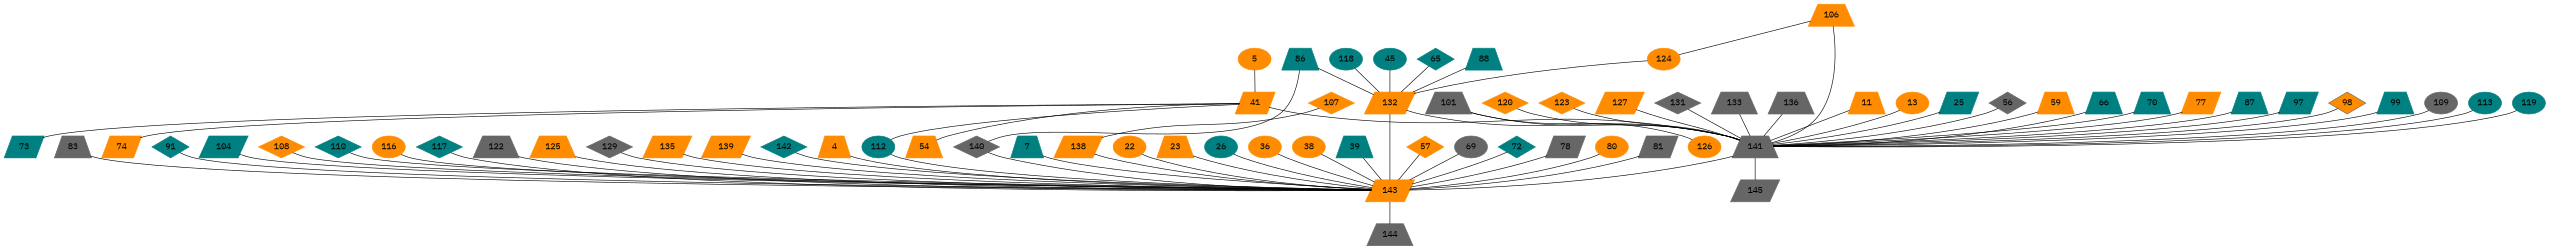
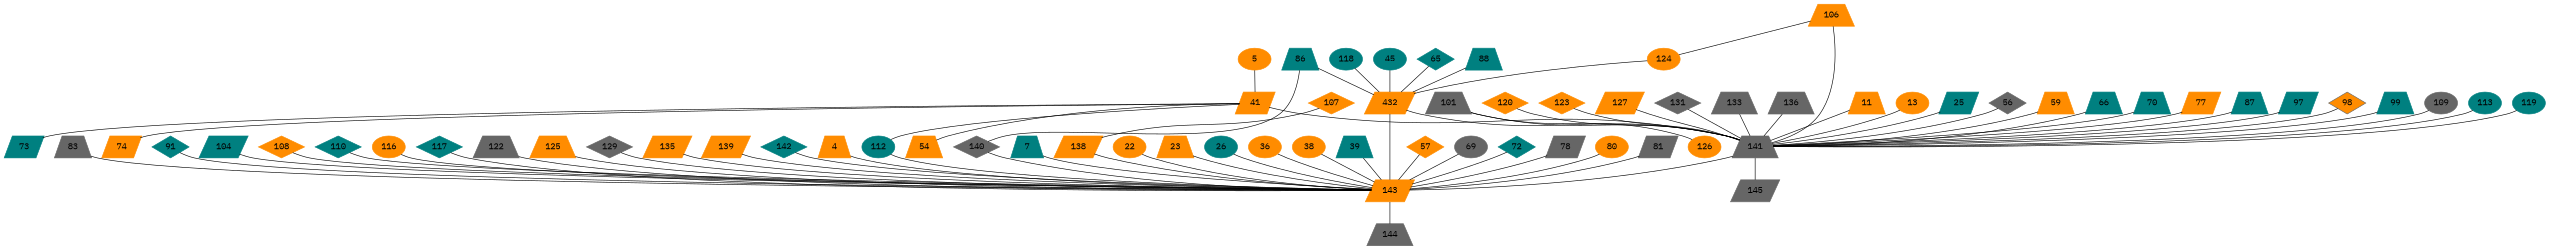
  graph {
    fontname="IBM Plex Mono"
    node [color=darkorange fontname="IBM Plex Mono" shape=trapezium style=filled]
    edge [fontname="IBM Plex Mono"]
    143 [shape=parallelogram super="+137+102+128+134"]
    144 [color=gray40 super="+92+103"]
    4
    41 [shape=parallelogram super="+2"]
    141 [color=gray40 super="+55+121+90"]
    54
    73 [color=teal shape=parallelogram]
    74 [shape=parallelogram super="+14"]
    112 [color=teal shape=ellipse]
    5 [shape=ellipse]
    7 [color=teal]
    145 [color=gray40 shape=parallelogram super="+79"]
    11
    13 [shape=ellipse]
    22 [shape=ellipse]
    23
    25 [color=teal shape=parallelogram]
    26 [color=teal shape=ellipse]
    36 [shape=ellipse]
    38 [shape=ellipse]
    39 [color=teal]
-   132 [shape=parallelogram super="+42+111+114+20"]
+   132 [shape=parallelogram super="+42+111+114+20" label=432]
    45 [color=teal shape=ellipse]
    56 [color=gray40 shape=diamond]
    57 [shape=diamond]
    59
    65 [color=teal shape=diamond]
    66 [color=teal]
    69 [color=gray40 shape=ellipse]
    70 [color=teal]
    72 [color=teal shape=diamond super="+60"]
    77 [shape=parallelogram super="+44"]
    78 [color=gray40 shape=parallelogram]
    80 [shape=ellipse]
    81 [color=gray40 shape=parallelogram]
    83 [color=gray40 super="+53"]
    86 [color=teal super="+71"]
    140 [color=gray40 shape=diamond super="+48"]
    87 [color=teal]
    88 [color=teal]
    91 [color=teal shape=diamond]
    97 [color=teal shape=parallelogram]
    98 [color=gray40 fillcolor=darkorange shape=diamond]
    99 [color=teal]
    101 [color=gray40]
    126 [shape=ellipse]
    104 [color=teal shape=parallelogram super="+51"]
    106 [super="+33+94"]
    124 [shape=ellipse]
    107 [shape=diamond super="+35"]
    138 [shape=parallelogram super="+58+93"]
    108 [shape=diamond]
    109 [color=gray40 shape=ellipse]
    110 [color=teal shape=diamond super="+67"]
    113 [color=teal shape=ellipse]
    116 [shape=ellipse]
    117 [color=teal shape=diamond]
    118 [color=teal shape=ellipse]
    119 [color=teal shape=ellipse]
    120 [shape=diamond super="+18"]
    122 [color=gray40]
    123 [shape=diamond super="+115"]
    125
    127 [shape=parallelogram]
    129 [color=gray40 shape=diamond]
    131 [color=gray40 shape=diamond]
    133 [color=gray40]
    135 [shape=parallelogram]
    136 [color=gray40]
    139 [shape=parallelogram]
    142 [color=teal shape=diamond]
    143 -- 144
    4 -- 143
    41 -- 141 [weight=7]
    41 -- 54
    41 -- 73
    41 -- 74
    41 -- 112
    141 -- 143 [weight=21]
    141 -- 145
    112 -- 143
    5 -- 41
    7 -- 143
    11 -- 141
    13 -- 141
    22 -- 143
    23 -- 143
    25 -- 141
    26 -- 143
    36 -- 143
    38 -- 143
    39 -- 143
    132 -- 143 [weight=8]
    132 -- 141 [weight=4]
    45 -- 132
    56 -- 141
    57 -- 143
    59 -- 141
    65 -- 132
    66 -- 141 [weight=3]
    69 -- 143
    70 -- 141 [weight=2]
    72 -- 143
    77 -- 141
    78 -- 143
    80 -- 143
    81 -- 143
    83 -- 143
    86 -- 132
    86 -- 140
    140 -- 143 [weight=3]
    87 -- 141
    88 -- 132
    91 -- 143
    97 -- 141
    98 -- 141
    99 -- 141
    101 -- 141 [weight=5]
    101 -- 126
    104 -- 143
    106 -- 141 [weight=3]
    106 -- 124
    124 -- 132
    107 -- 138
    138 -- 143 [weight=3]
    108 -- 143
    109 -- 141
    110 -- 143
    113 -- 141
    116 -- 143
    117 -- 143
    118 -- 132
    119 -- 141
    120 -- 141
    122 -- 143
    123 -- 141
    125 -- 143
    127 -- 141
    129 -- 143
    131 -- 141
    133 -- 141
    135 -- 143
    136 -- 141
    139 -- 143
    142 -- 143
  }
